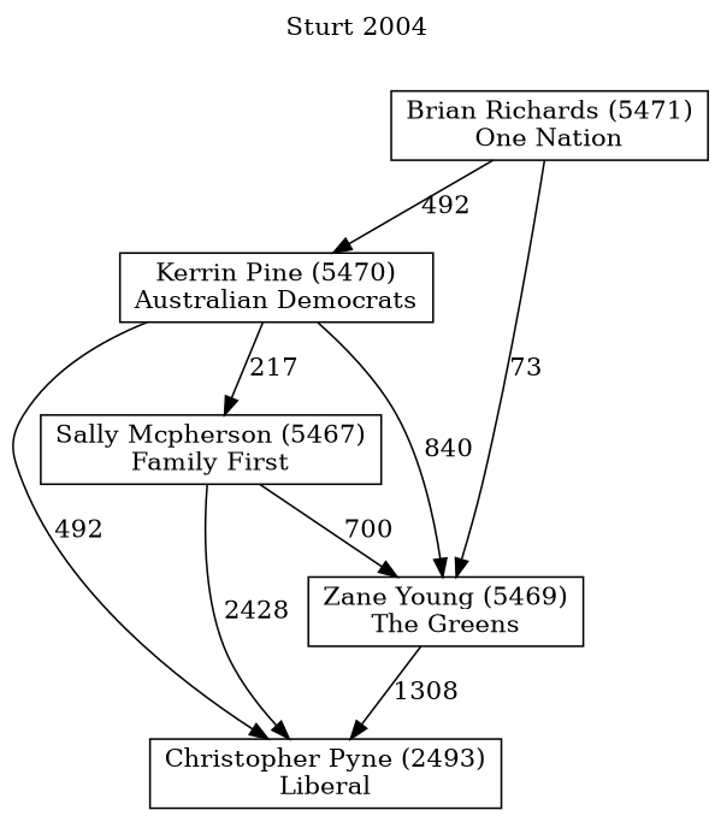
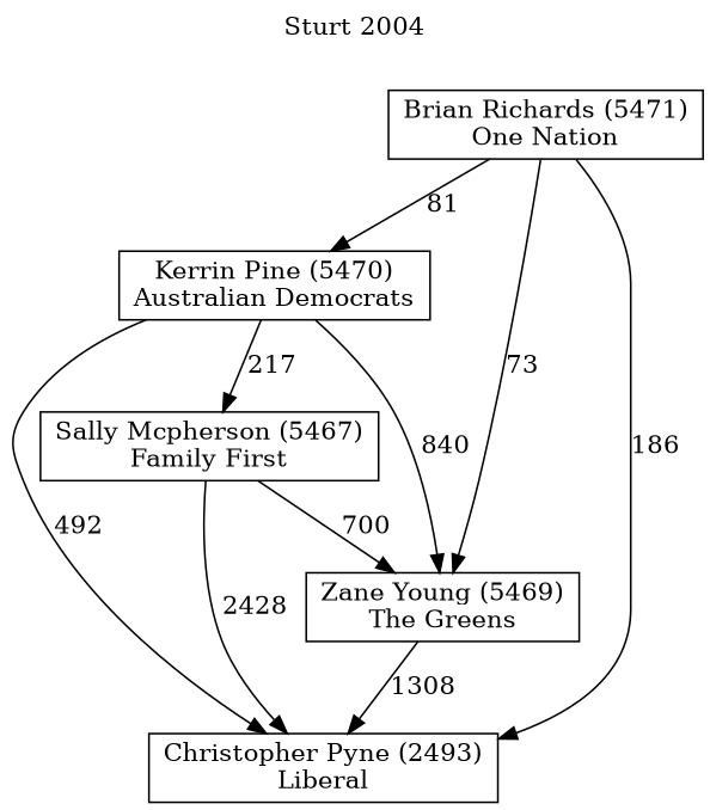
  digraph {
    label="Sturt 2004"
    labelloc=t
    mclimit=10
    node [shape=box]
    n1 [label="Christopher Pyne (2493)\nLiberal"]
    n2 [label="Zane Young (5469)\nThe Greens"]
    n3 [label="Sally Mcpherson (5467)\nFamily First"]
    n4 [label="Kerrin Pine (5470)\nAustralian Democrats"]
    n5 [label="Brian Richards (5471)\nOne Nation"]
    n2 -> n1 [label=1308]
    n3 -> n1 [label=2428]
    n3 -> n2 [label=700]
    n4 -> n1 [label=492]
    n4 -> n2 [label=840]
    n4 -> n3 [label=217]
+   n5 -> n1 [label=186]
    n5 -> n2 [label=73]
-   n5 -> n4 [label=492]
+   n5 -> n4 [label=81]
  }
